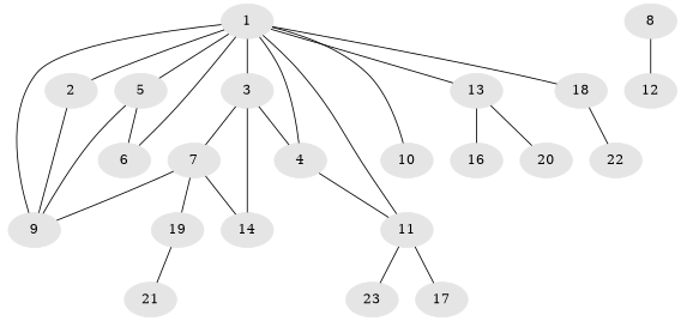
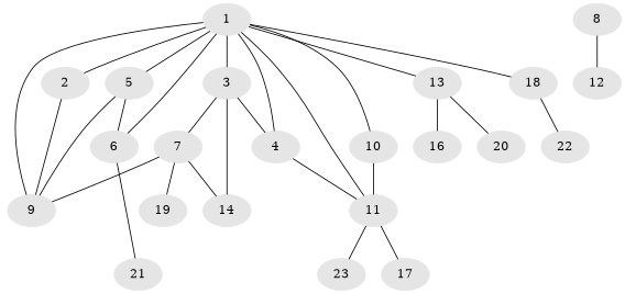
  graph {
    node [color=gray90 style=filled]
    edge [weight=1.0]
    1
    2
    3
    4
    5
    6
    9
    10
    11
    13
    18
    7
    14
    17
    23
    16
    20
    22
    19
    8
    12
    21
    1 -- 2 [weight=3.0]
    1 -- 3 [weight=2.0]
    1 -- 4
    1 -- 5 [weight=2.0]
    1 -- 6
    1 -- 9 [weight=2.0]
    1 -- 10 [weight=2.0]
    1 -- 11 [weight=2.0]
    1 -- 13
    1 -- 18
    2 -- 9
    3 -- 4 [weight=2.0]
    3 -- 7
    3 -- 14
    4 -- 11
    5 -- 6
    5 -- 9
+   10 -- 11 [weight=6.0]
    11 -- 17
    11 -- 23
    13 -- 16
    13 -- 20
    18 -- 22
    7 -- 9
    7 -- 14
    7 -- 19 [weight=2.0]
-   19 -- 21
+   6 -- 21
    8 -- 12 [weight=3.0]
  }
